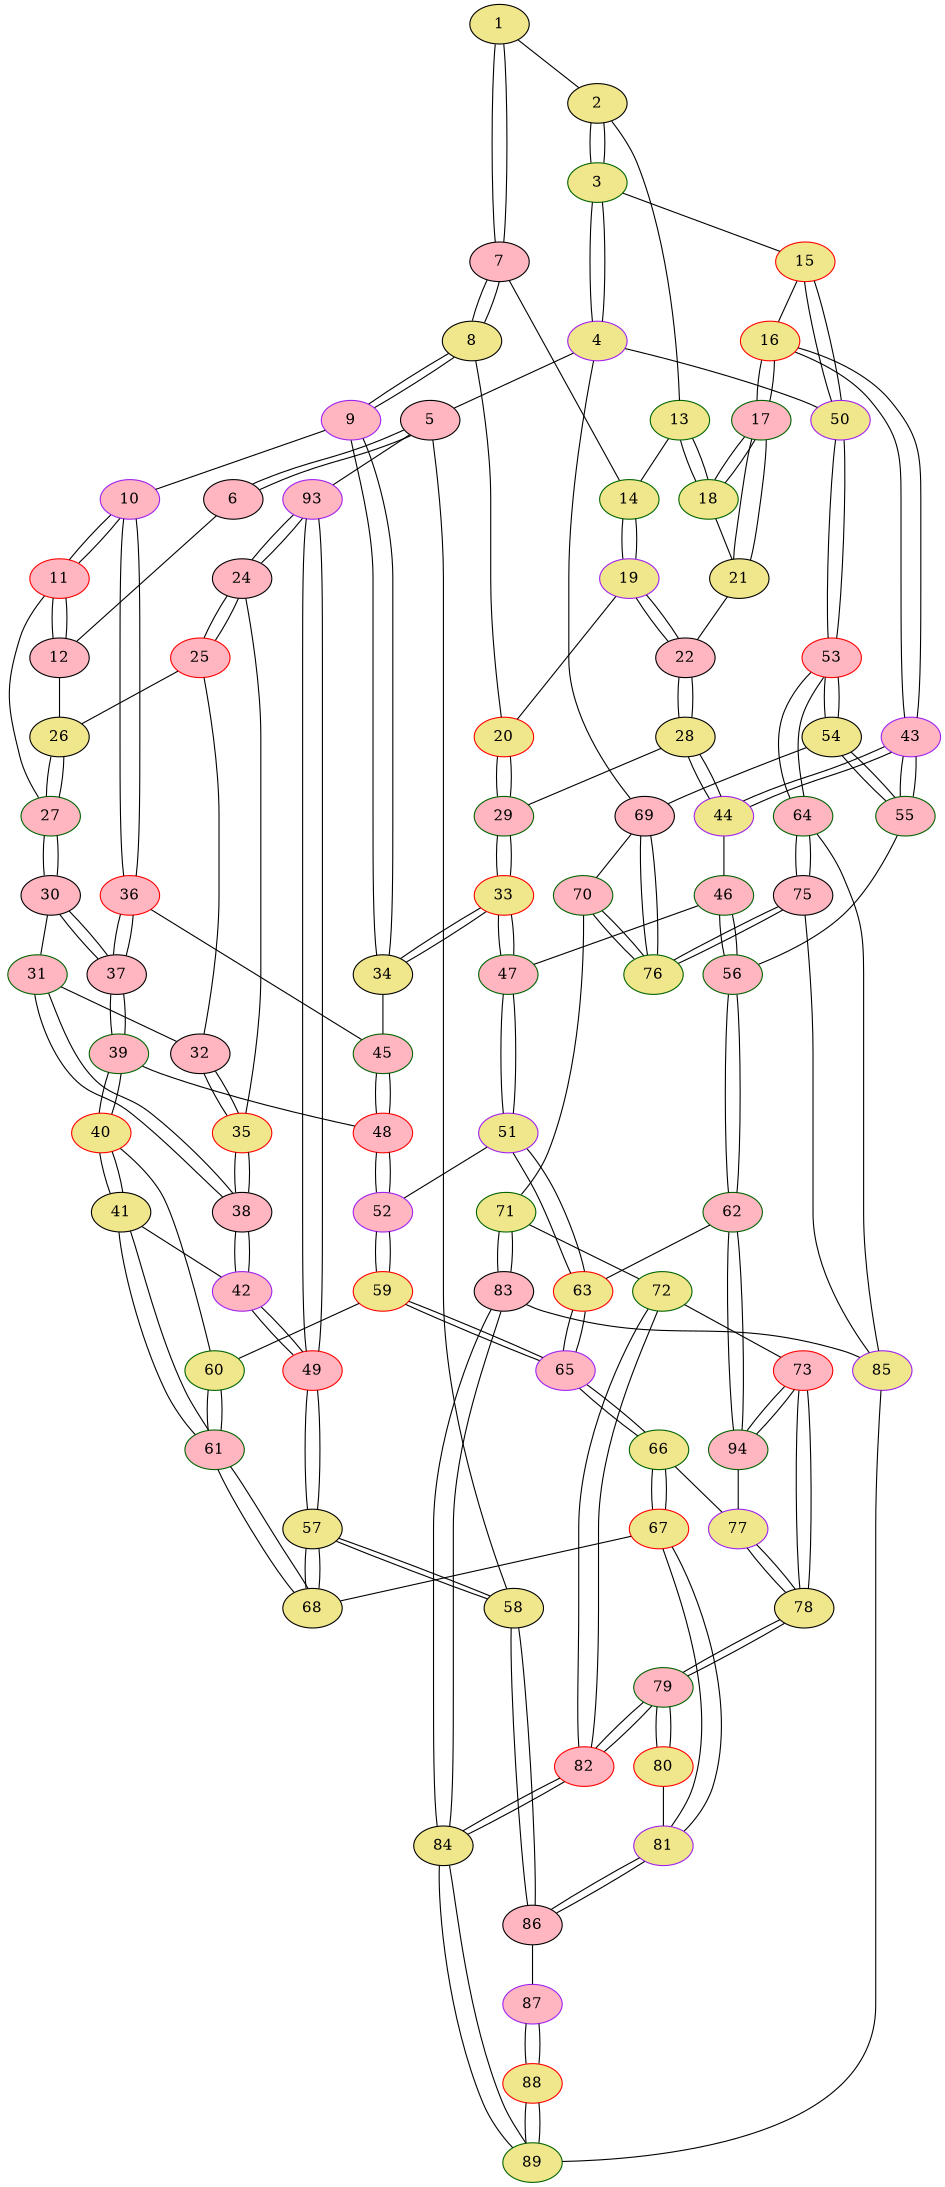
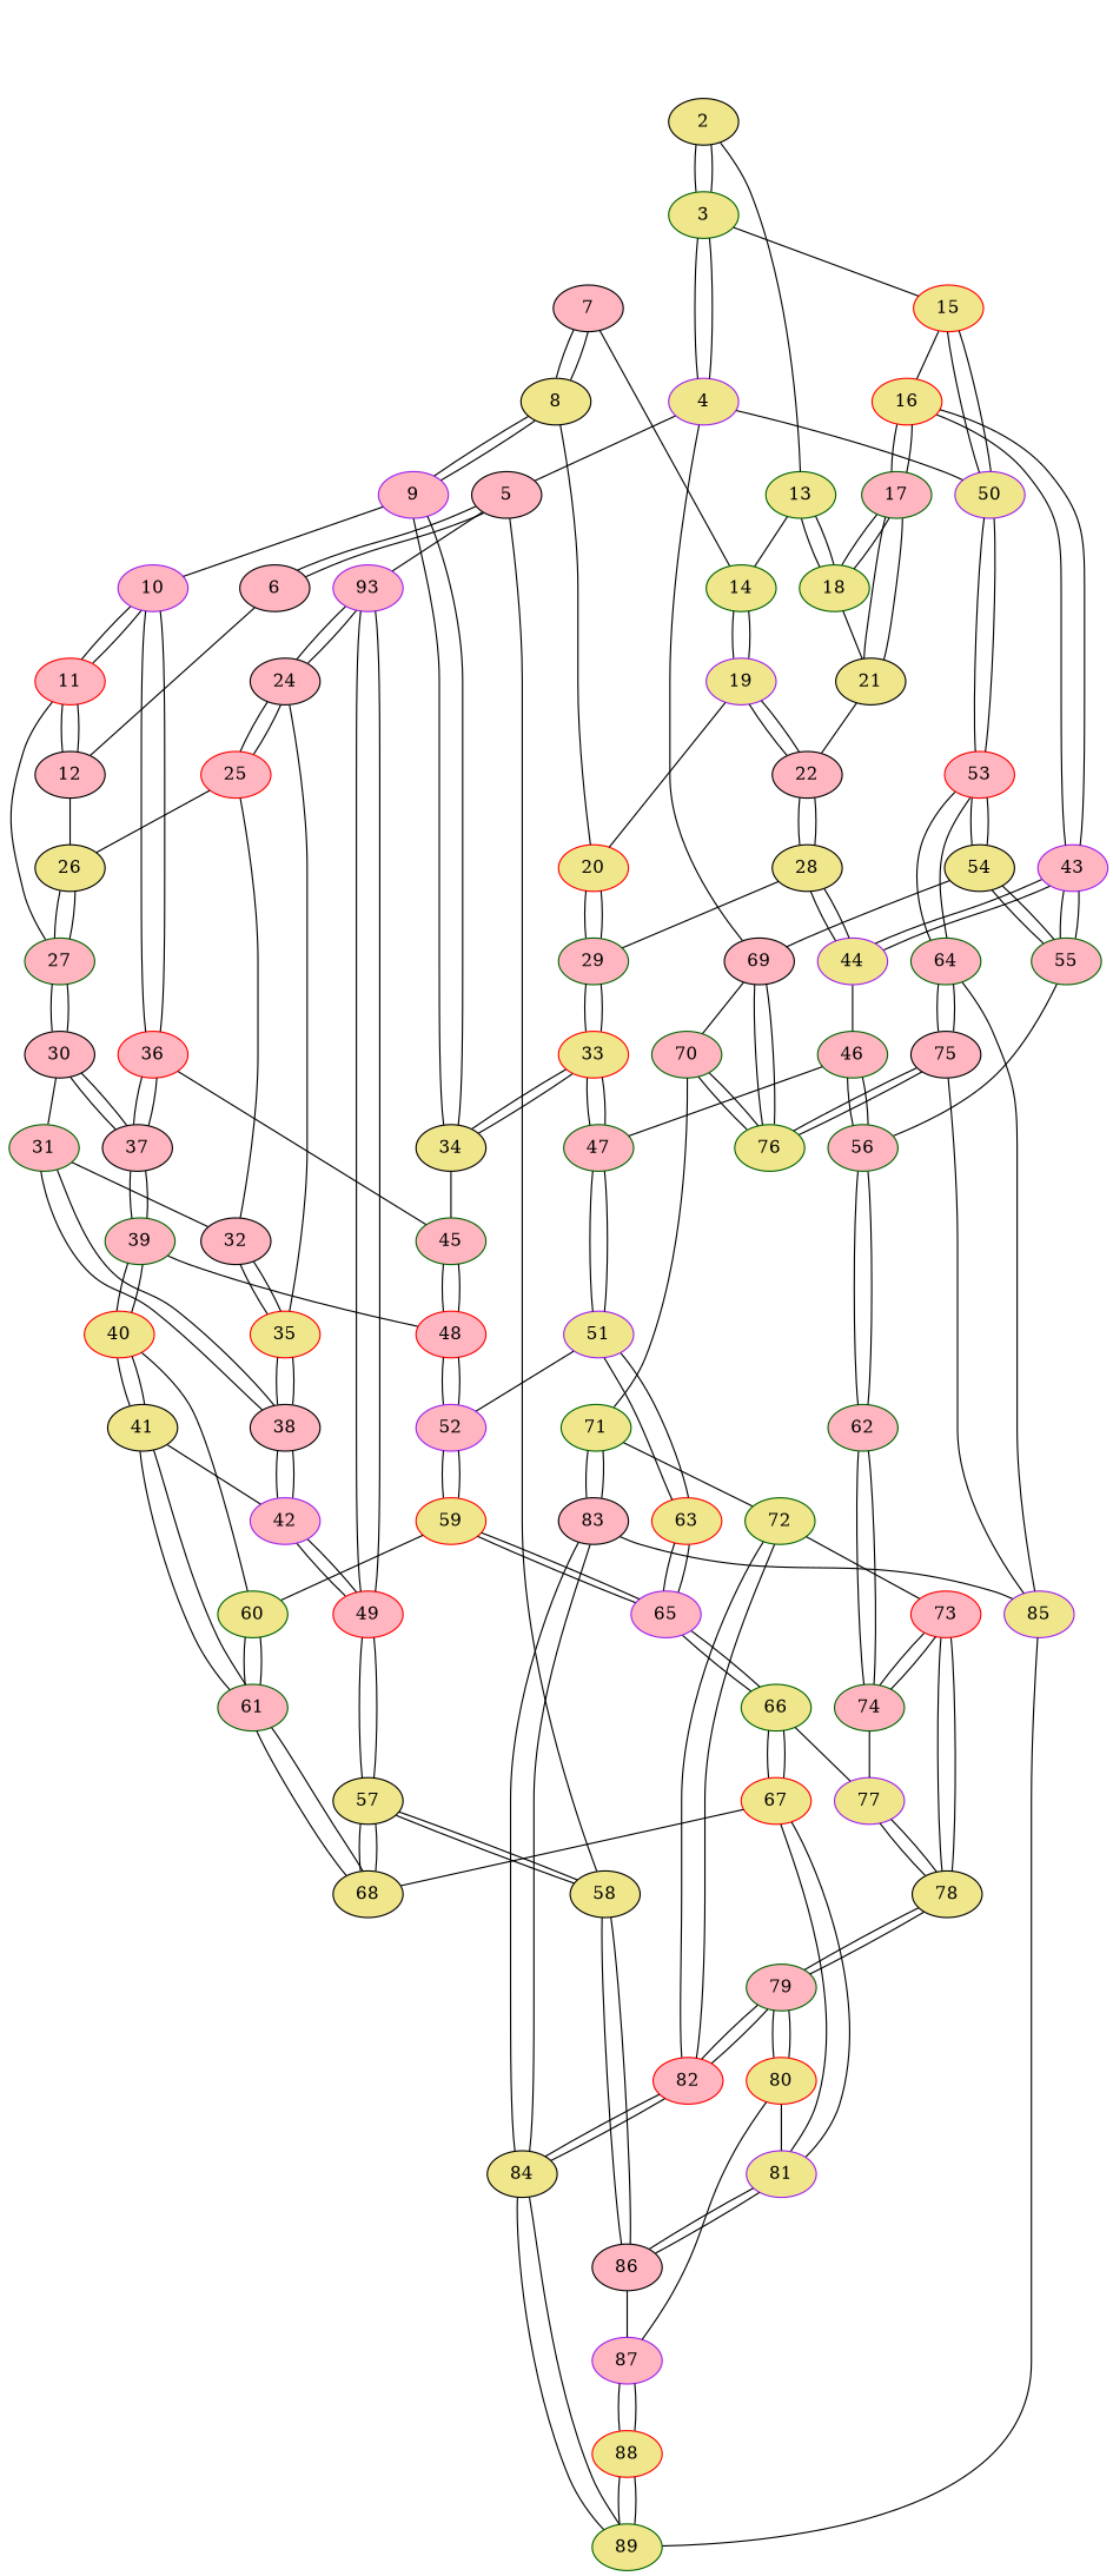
  graph {
    node [color=black fillcolor=lightpink style=filled]
-   1 [fillcolor=khaki]
    2 [fillcolor=khaki]
    7
    3 [color=darkgreen fillcolor=khaki]
    13 [color=darkgreen fillcolor=khaki]
    8 [fillcolor=khaki]
    14 [color=darkgreen fillcolor=khaki]
    4 [color=purple fillcolor=khaki]
    15 [color=red fillcolor=khaki]
    18 [color=darkgreen fillcolor=khaki]
    5
    50 [color=purple fillcolor=khaki]
    69
    16 [color=red fillcolor=khaki]
    6
    n16 [color=purple label=93]
    58 [fillcolor=khaki]
    53 [color=red]
    64 [color=darkgreen]
    75
    85 [color=purple fillcolor=khaki]
    12
    24
    49 [color=red]
    86
    26 [fillcolor=khaki]
    9 [color=purple]
    20 [color=red fillcolor=khaki]
    19 [color=purple fillcolor=khaki]
    10 [color=purple]
    34 [fillcolor=khaki]
    29 [color=darkgreen]
    11 [color=red]
    36 [color=red]
    45 [color=darkgreen]
    27 [color=darkgreen]
    37
    30
    21 [fillcolor=khaki]
    22
    17 [color=darkgreen]
    43 [color=purple]
    44 [color=purple fillcolor=khaki]
    55 [color=darkgreen]
    28 [fillcolor=khaki]
    33 [color=red fillcolor=khaki]
    25 [color=red]
    35 [color=red fillcolor=khaki]
    57 [fillcolor=khaki]
    32
    38
    31 [color=darkgreen]
    46 [color=darkgreen]
    47 [color=darkgreen]
    39 [color=darkgreen]
    42 [color=purple]
    51 [color=purple fillcolor=khaki]
    48 [color=red]
    40 [color=red fillcolor=khaki]
    41 [fillcolor=khaki]
    60 [color=darkgreen fillcolor=khaki]
    52 [color=purple]
    61 [color=darkgreen]
    68 [fillcolor=khaki]
    56 [color=darkgreen]
    62 [color=darkgreen]
    63 [color=red fillcolor=khaki]
    59 [color=red fillcolor=khaki]
    54 [fillcolor=khaki]
    65 [color=purple]
    70 [color=darkgreen]
    76 [color=darkgreen fillcolor=khaki]
-   74 [color=darkgreen label=94]
+   74 [color=darkgreen]
    87 [color=purple]
    88 [color=red fillcolor=khaki]
    89 [color=darkgreen fillcolor=khaki]
    66 [color=darkgreen fillcolor=khaki]
    77 [color=purple fillcolor=khaki]
    67 [color=red fillcolor=khaki]
    81 [color=purple fillcolor=khaki]
    78 [fillcolor=khaki]
    71 [color=darkgreen fillcolor=khaki]
    72 [color=darkgreen fillcolor=khaki]
    83
    73 [color=red]
    82 [color=red]
    84 [fillcolor=khaki]
    79 [color=darkgreen]
    80 [color=red fillcolor=khaki]
-   1 -- 2
-   1 -- 7
-   1 -- 7
    2 -- 3
    2 -- 3
    2 -- 13
    7 -- 8
    7 -- 8
    7 -- 14
    3 -- 4
    3 -- 4
    3 -- 15
    13 -- 14
    13 -- 18
    13 -- 18
    8 -- 9
    8 -- 9
    8 -- 20
    14 -- 19
    14 -- 19
    4 -- 5
    4 -- 50
    4 -- 69
    15 -- 50
    15 -- 50
    15 -- 16
    18 -- 21
    5 -- 6
    5 -- 6
    5 -- n16
    5 -- 58
    50 -- 53
    50 -- 53
    69 -- 70
    69 -- 76
    69 -- 76
    16 -- 17
    16 -- 17
    16 -- 43
    16 -- 43
    6 -- 12
    n16 -- 24
    n16 -- 24
    n16 -- 49
    n16 -- 49
    58 -- 86
    58 -- 86
    53 -- 64
    53 -- 64
    53 -- 54
    53 -- 54
    64 -- 75
    64 -- 75
    64 -- 85
    75 -- 85
    75 -- 76
    75 -- 76
    85 -- 89
    12 -- 26
    24 -- 25
    24 -- 25
    24 -- 35
    49 -- 57
    49 -- 57
    86 -- 87
    26 -- 27
    26 -- 27
    9 -- 10
    9 -- 34
    9 -- 34
    20 -- 29
    20 -- 29
    19 -- 20
    19 -- 22
    19 -- 22
    10 -- 11
    10 -- 11
    10 -- 36
    10 -- 36
    34 -- 45
    29 -- 33
    29 -- 33
    11 -- 12
    11 -- 12
    11 -- 27
    36 -- 45
    36 -- 37
    36 -- 37
    45 -- 48
    45 -- 48
    27 -- 30
    27 -- 30
    37 -- 39
    37 -- 39
    30 -- 37
    30 -- 37
    30 -- 31
    21 -- 22
    22 -- 28
    22 -- 28
    17 -- 18
    17 -- 18
    17 -- 21
    17 -- 21
    43 -- 44
    43 -- 44
    43 -- 55
    43 -- 55
    44 -- 46
    55 -- 56
    28 -- 29
    28 -- 44
    28 -- 44
    33 -- 34
    33 -- 34
    33 -- 47
    33 -- 47
    25 -- 26
    25 -- 32
    35 -- 38
    35 -- 38
    57 -- 58
    57 -- 58
    57 -- 68
    57 -- 68
    32 -- 35
    32 -- 35
    38 -- 42
    38 -- 42
    31 -- 32
    31 -- 38
    31 -- 38
    46 -- 47
    46 -- 56
    46 -- 56
    47 -- 51
    47 -- 51
    39 -- 48
    39 -- 40
    39 -- 40
    42 -- 49
    42 -- 49
    51 -- 52
    51 -- 63
    51 -- 63
    48 -- 52
    48 -- 52
    40 -- 41
    40 -- 41
    40 -- 60
    41 -- 42
    41 -- 61
    41 -- 61
    60 -- 61
    60 -- 61
    52 -- 59
    52 -- 59
    61 -- 68
    61 -- 68
    56 -- 62
    56 -- 62
-   62 -- 63
    62 -- 74
    62 -- 74
    63 -- 65
    63 -- 65
    59 -- 60
    59 -- 65
    59 -- 65
    54 -- 69
    54 -- 55
    54 -- 55
    65 -- 66
    65 -- 66
    70 -- 76
    70 -- 76
    70 -- 71
    74 -- 77
    87 -- 88
    87 -- 88
    88 -- 89
    88 -- 89
    66 -- 77
    66 -- 67
    66 -- 67
    77 -- 78
    77 -- 78
    67 -- 68
    67 -- 81
    67 -- 81
    81 -- 86
    81 -- 86
    78 -- 79
    78 -- 79
    71 -- 72
    71 -- 83
    71 -- 83
    72 -- 73
    72 -- 82
    72 -- 82
    83 -- 85
    83 -- 84
    83 -- 84
    73 -- 74
    73 -- 74
    73 -- 78
    73 -- 78
    82 -- 84
    82 -- 84
    84 -- 89
    84 -- 89
    79 -- 82
    79 -- 82
    79 -- 80
    79 -- 80
+   80 -- 87
    80 -- 81
  }
